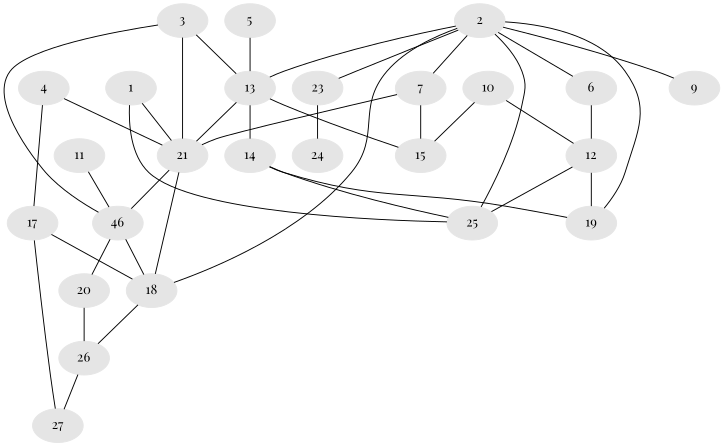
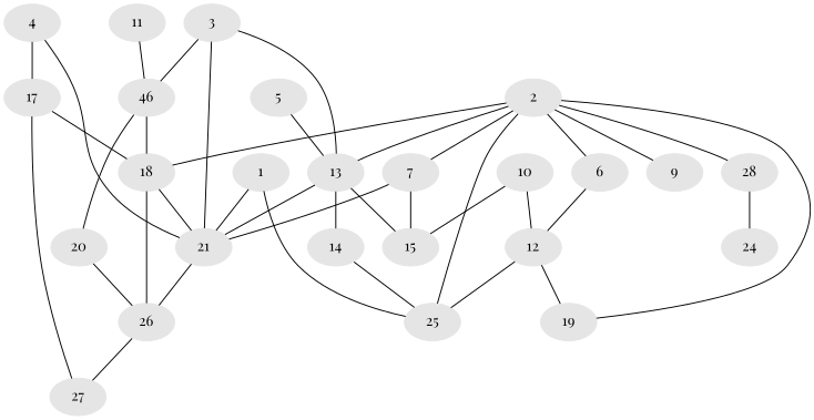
  graph {
    fontname="Playfair Display"
    node [color=gray90 fontname="Playfair Display" style=filled]
    edge [fontname="Playfair Display" weight=1.0]
    1
    21
    25
    26
    2
    6
    7
    9
    13
    18
    19
-   23
+   23 [label=28]
    12
    15
    14
    24
    3
    n18 [label=46]
    20
    4
    17
    27
    5
    10
    11
    1 -- 21
    1 -- 25
-   21 -- n18 [weight=2.0]
+   21 -- 26 [weight=2.0]
    26 -- 27
    2 -- 25
    2 -- 6
    2 -- 7
    2 -- 9
    2 -- 13
    2 -- 18
    2 -- 19
    2 -- 23
    6 -- 12
    7 -- 21
    7 -- 15
    13 -- 21
    13 -- 15
    13 -- 14
    18 -- 21
    18 -- 26
    23 -- 24
    12 -- 25
    12 -- 19
    14 -- 25
-   14 -- 19
    3 -- 21
    3 -- 13
    3 -- n18
    n18 -- 18
    n18 -- 20
    20 -- 26
    4 -- 21
    4 -- 17 [weight=2.0]
    17 -- 18 [weight=2.0]
    17 -- 27
    5 -- 13
    10 -- 12
    10 -- 15
    11 -- n18
  }
